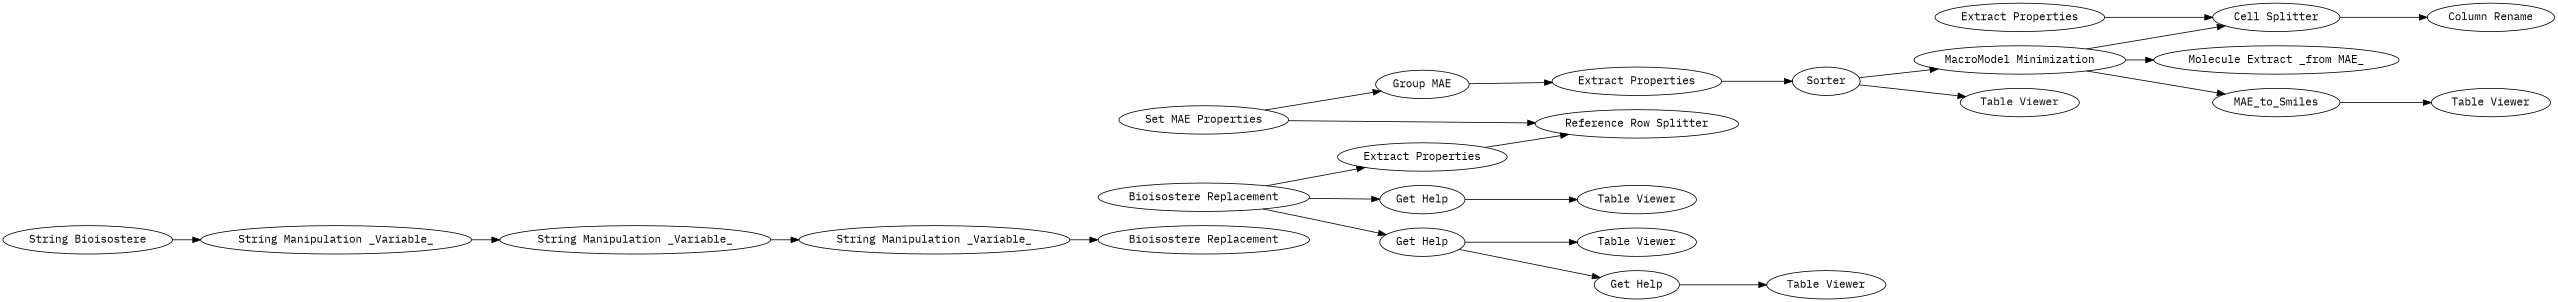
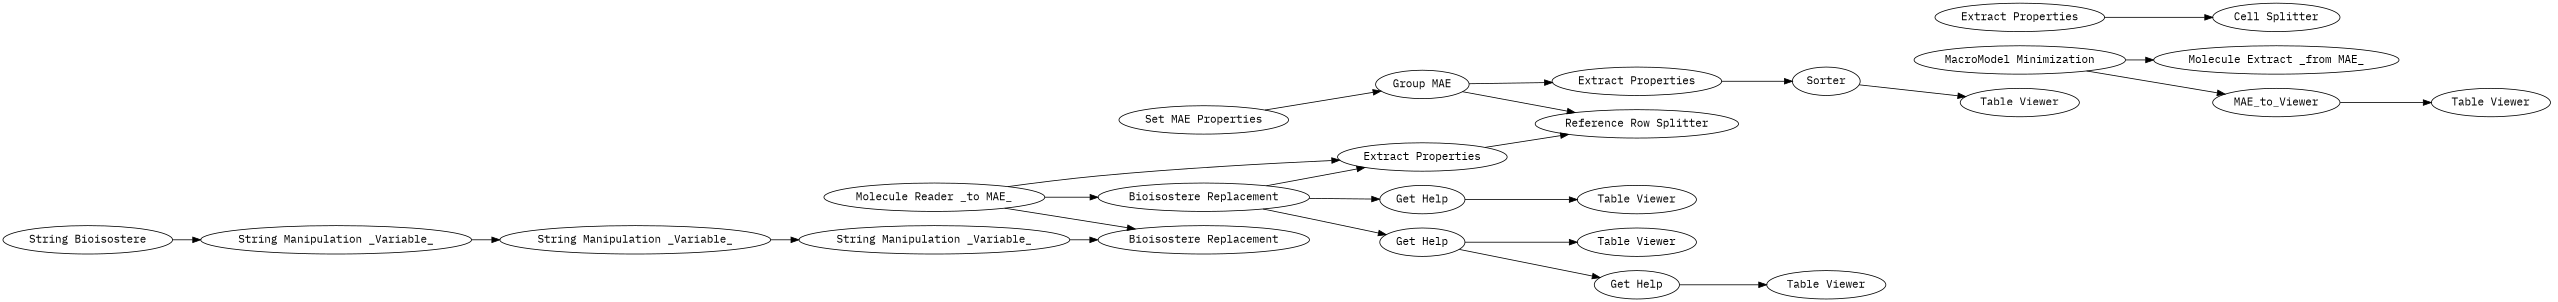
  digraph {
    fontname="IBM Plex Mono"
    rankdir=LR
    node [fontname="IBM Plex Mono"]
    edge [fontname="IBM Plex Mono"]
    n1 [label="Bioisostere Replacement"]
    n2 [label="Extract Properties"]
    n3 [label="Get Help"]
    n4 [label="Get Help"]
    n5 [label="Reference Row Splitter"]
    n6 [label="Table Viewer"]
    n7 [label="Get Help"]
    n8 [label="Table Viewer"]
+   n9 [label="Molecule Reader _to MAE_"]
    n10 [label="Bioisostere Replacement"]
    n11 [label="Table Viewer"]
    n12 [label="Cell Splitter"]
-   n13 [label="Column Rename"]
    n14 [label="Extract Properties"]
    n15 [label="Group MAE"]
    n16 [label="Extract Properties"]
    n17 [label=Sorter]
    n18 [label="MacroModel Minimization"]
    n19 [label="Set MAE Properties"]
-   n20 [label=MAE_to_Smiles]
+   n20 [label=MAE_to_Viewer]
    n21 [label="Table Viewer"]
    n22 [label="Molecule Extract _from MAE_"]
    n23 [label="Table Viewer"]
    n24 [label="String Bioisostere"]
    n25 [label="String Manipulation _Variable_"]
    n26 [label="String Manipulation _Variable_"]
    n27 [label="String Manipulation _Variable_"]
    n1 -> n2
    n1 -> n3
    n1 -> n4
    n2 -> n5
    n3 -> n6
    n3 -> n7
    n4 -> n8
    n7 -> n23
-   n12 -> n13
+   n9 -> n1
+   n9 -> n2
+   n9 -> n10
    n14 -> n12
-   n19 -> n5
+   n15 -> n5
    n15 -> n16
    n16 -> n17
    n17 -> n11
-   n17 -> n18
-   n18 -> n12
    n18 -> n20
    n18 -> n22
    n19 -> n15
    n20 -> n21
    n24 -> n25
    n25 -> n26
    n26 -> n27
    n27 -> n10
  }
